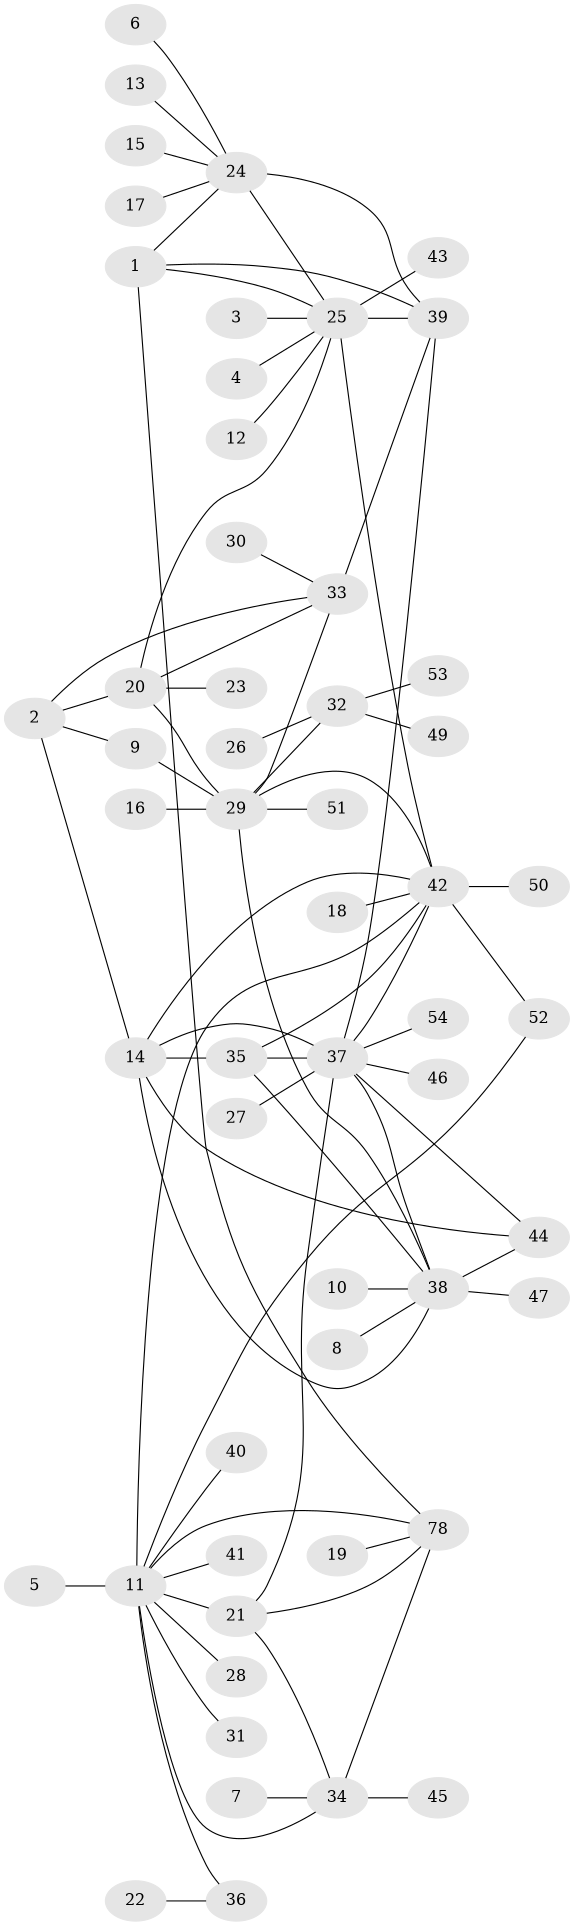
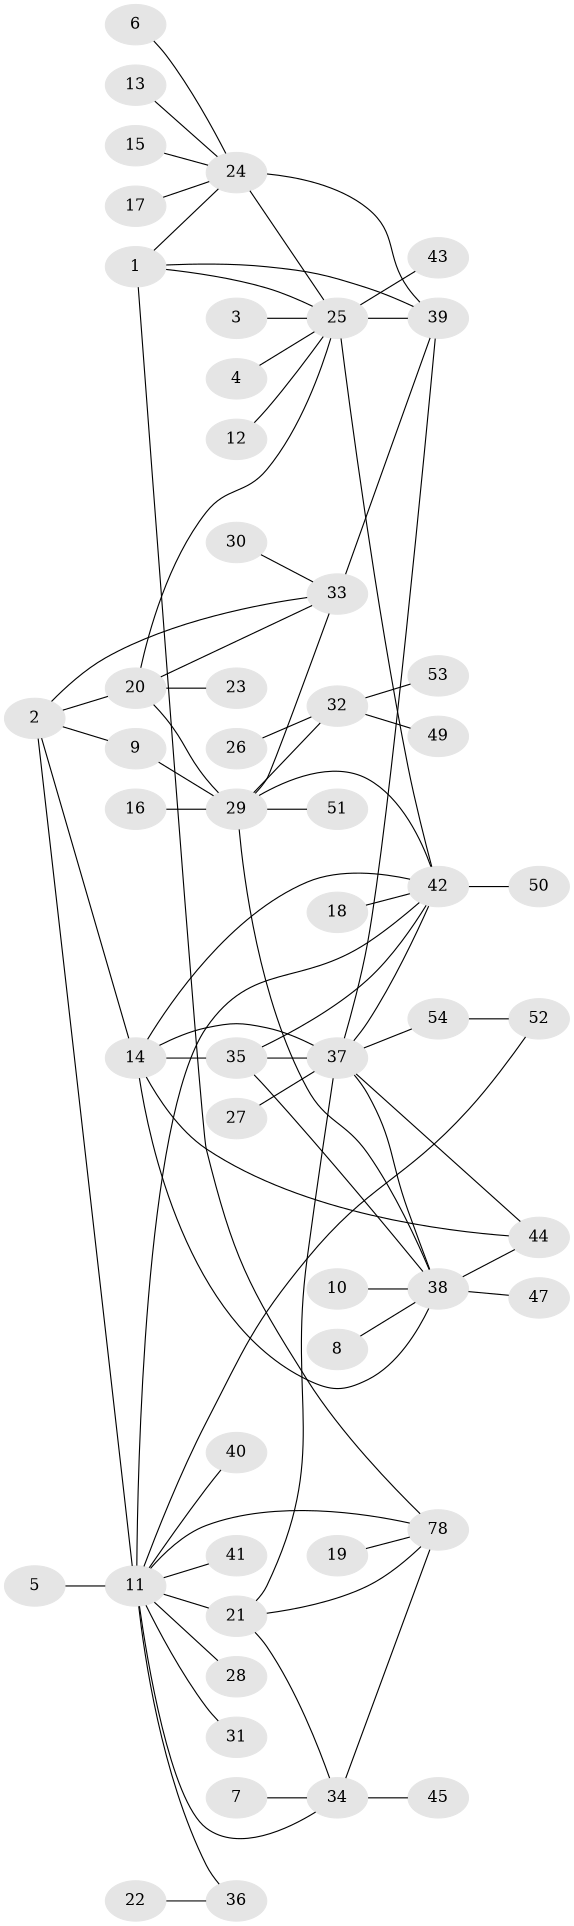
  graph {
    rankdir=LR
    node [color=gray90 style=filled]
    edge [weight=1.0]
    1
    24
    25
    39
    n5 [label=78]
    42
    43
    2
    11
    14
    20
    33
    9
    34
    21
    28
    31
    36
    40
    41
    52
    38
    35
    37
    44
    29
    23
    32
    51
    3
    4
    5
    6
    7
    45
    8
    47
    10
    50
    12
    13
-   46
    54
    15
    16
    17
    18
    19
    22
    26
    49
    53
    27
    30
    1 -- 24 [weight=2.0]
    1 -- 25
    1 -- 39
    1 -- n5
    24 -- 25 [weight=2.0]
    24 -- 39 [weight=2.0]
    25 -- 39
    25 -- 42
    25 -- 43
-   42 -- 52
+   54 -- 52
    42 -- 50
+   2 -- 11
    2 -- 14
    2 -- 20 [weight=2.0]
    2 -- 33 [weight=2.0]
    2 -- 9 [weight=2.0]
    11 -- n5 [weight=2.0]
    11 -- 42
    11 -- 34 [weight=2.0]
    11 -- 21 [weight=2.0]
    11 -- 28
    11 -- 31
    11 -- 36
    11 -- 40
    11 -- 41
    11 -- 52
    14 -- 42
    14 -- 38 [weight=2.0]
    14 -- 35
    14 -- 37 [weight=2.0]
    14 -- 44 [weight=2.0]
    20 -- 25
    20 -- 33
    20 -- 29
    20 -- 23
    33 -- 39
    9 -- 29
    34 -- n5
    34 -- 45
    21 -- n5
    21 -- 34
    21 -- 37
    38 -- 44
    38 -- 47
    35 -- 42
    35 -- 38
    35 -- 37 [weight=2.0]
    37 -- 39
    37 -- 42
    37 -- 38
    37 -- 44
-   37 -- 46
    37 -- 54
    29 -- 42 [weight=3.0]
    29 -- 33
    29 -- 38
    29 -- 32
    29 -- 51
    32 -- 49
    32 -- 53
    3 -- 25
    4 -- 25
    5 -- 11
    6 -- 24
    7 -- 34
    8 -- 38
    10 -- 38
    12 -- 25
    13 -- 24
    15 -- 24
    16 -- 29
    17 -- 24
    18 -- 42
    19 -- n5
    22 -- 36
    26 -- 32
    27 -- 37
    30 -- 33
  }
